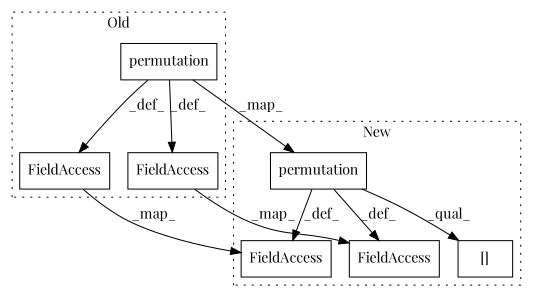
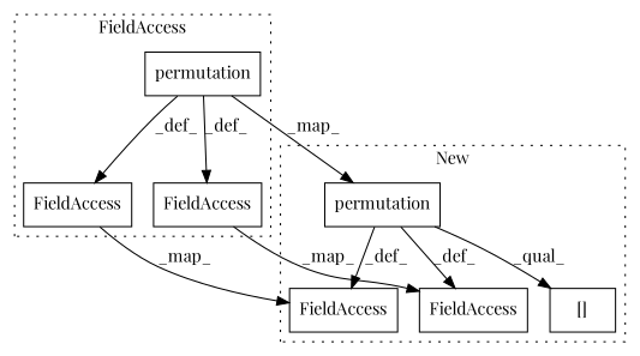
  digraph {
    fontname="Playfair Display"
    node [a=22 l=10 shape=box fontname="Playfair Display"]
    edge [fontname="Playfair Display"]
    n1 [a=32 l="12,1" label=permutation s="4260,4281"]
    n2 [label=FieldAccess s=4581]
    n3 [label=FieldAccess s=4697]
    n4 [a=32 l="12,1" label=permutation s="4257,4278"]
    n5 [label=FieldAccess s=4828]
    n6 [a=2 l="10,1" label="[]" s="4384,4438"]
    n7 [label=FieldAccess s=4944]
    subgraph cluster_1 {
-     label=Old
+     label=FieldAccess
      style=dotted
      n1
      n2
      n3
    }
    subgraph cluster_2 {
      label=New
      style=dotted
      n4
      n5
      n6
      n7
    }
    n1 -> n2 [label=_def_]
    n1 -> n3 [label=_def_]
    n1 -> n4 [label=_map_]
    n2 -> n5 [label=_map_]
    n3 -> n7 [label=_map_]
    n4 -> n5 [label=_def_]
    n4 -> n6 [label=_qual_]
    n4 -> n7 [label=_def_]
  }
